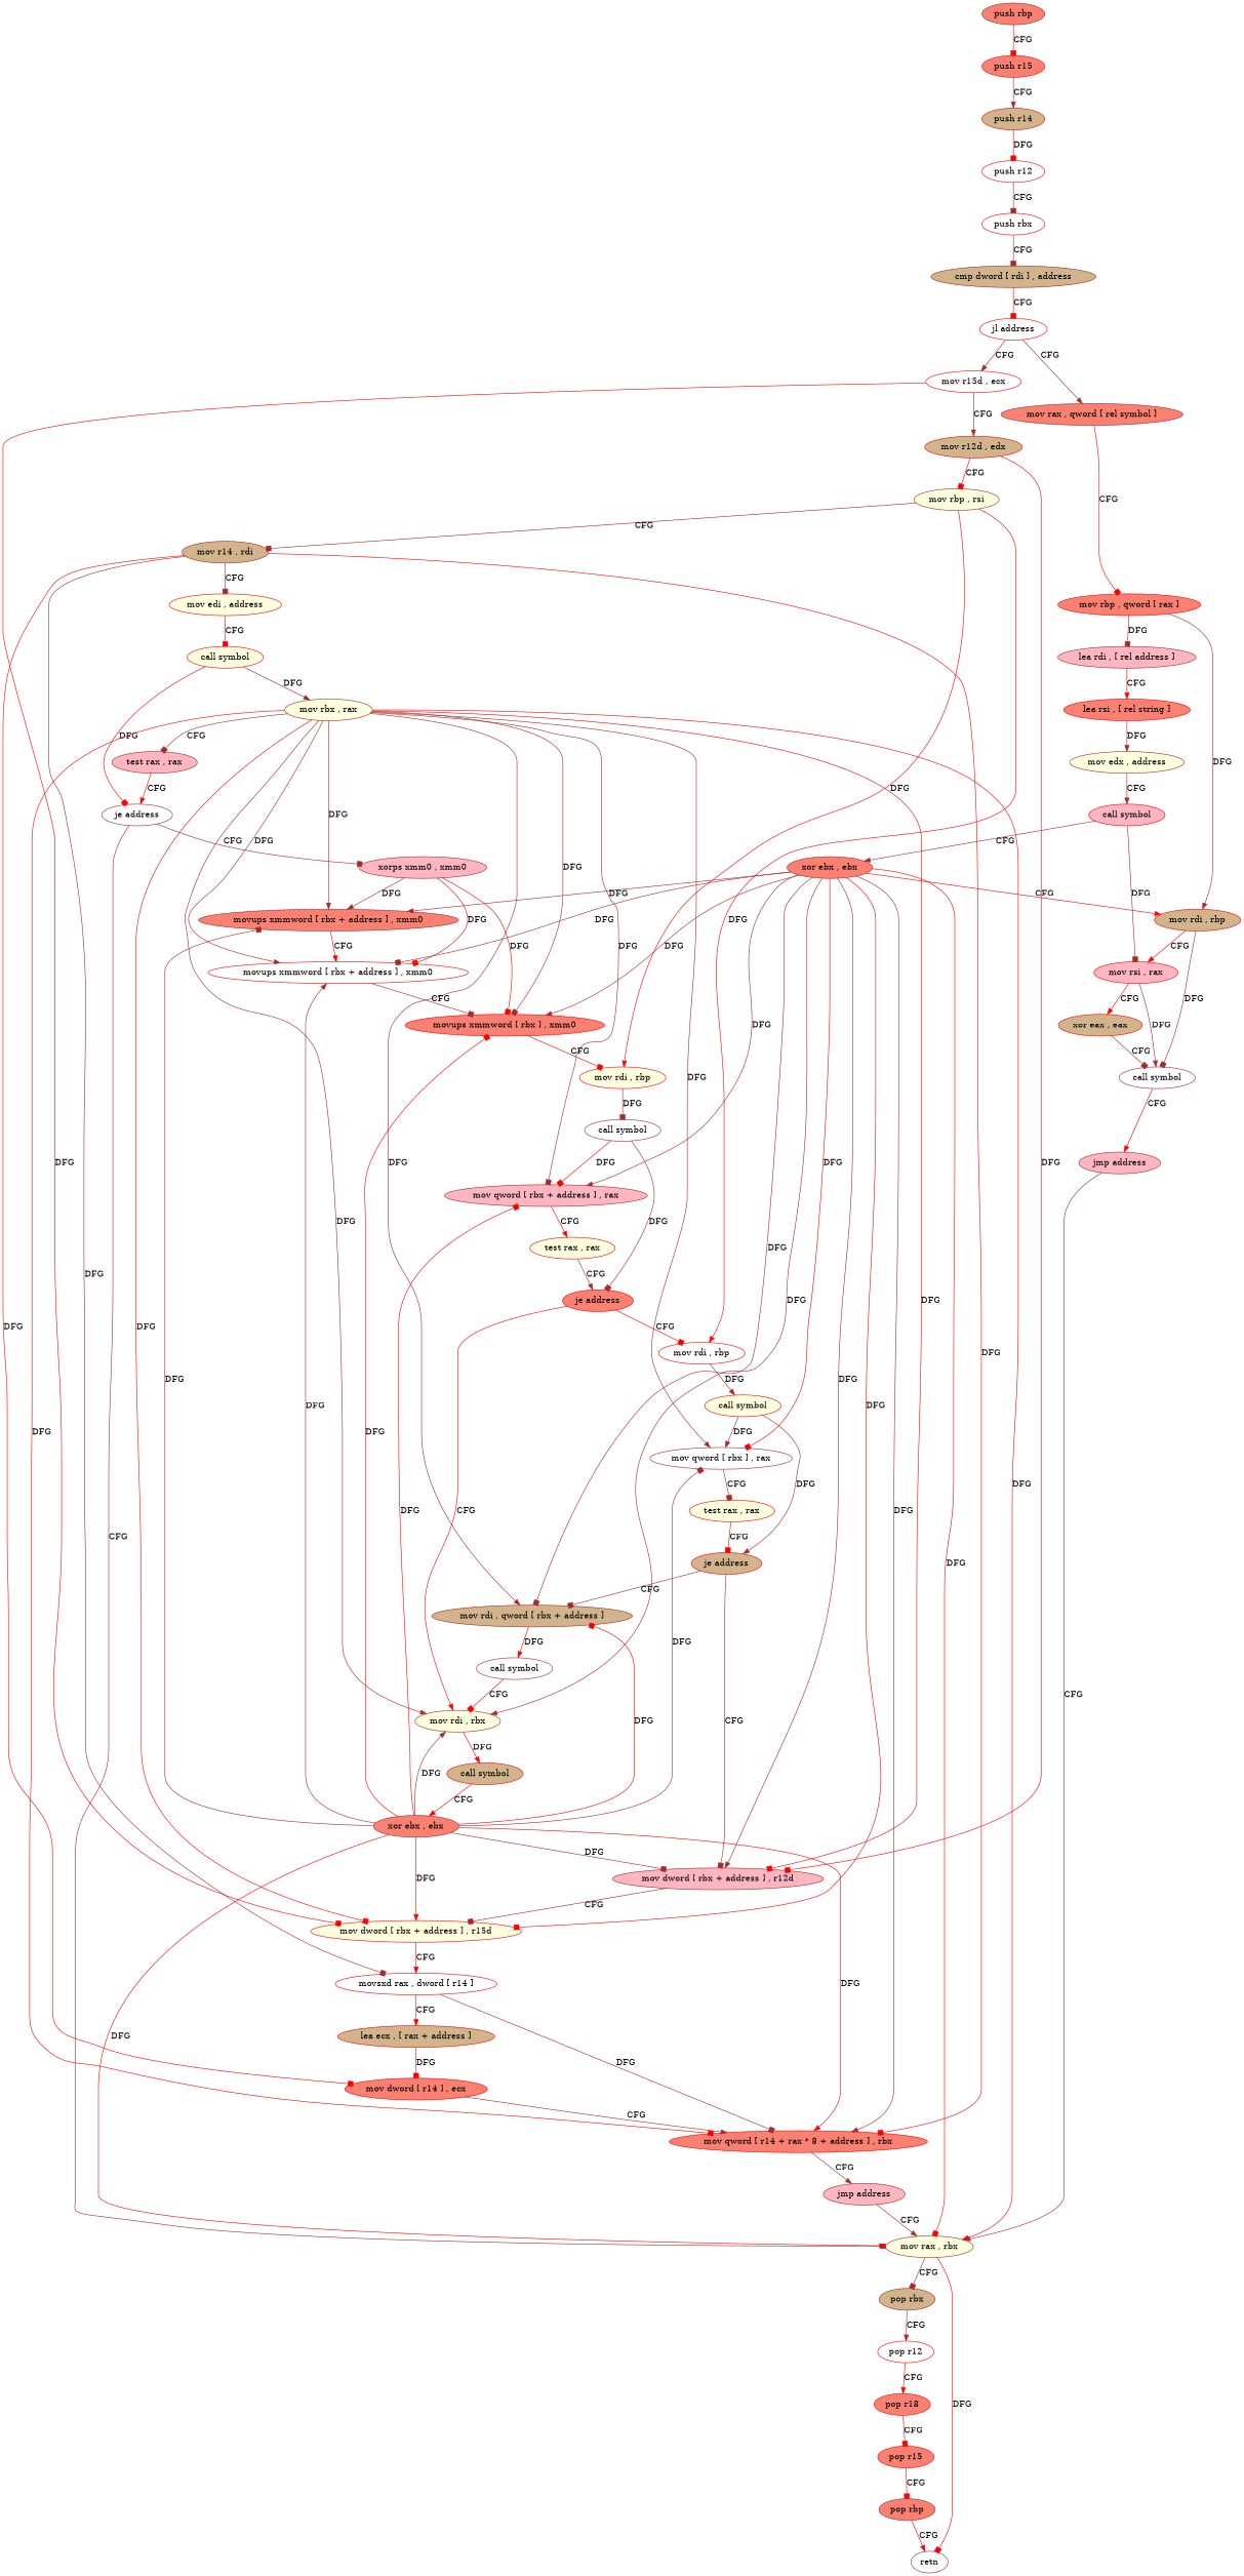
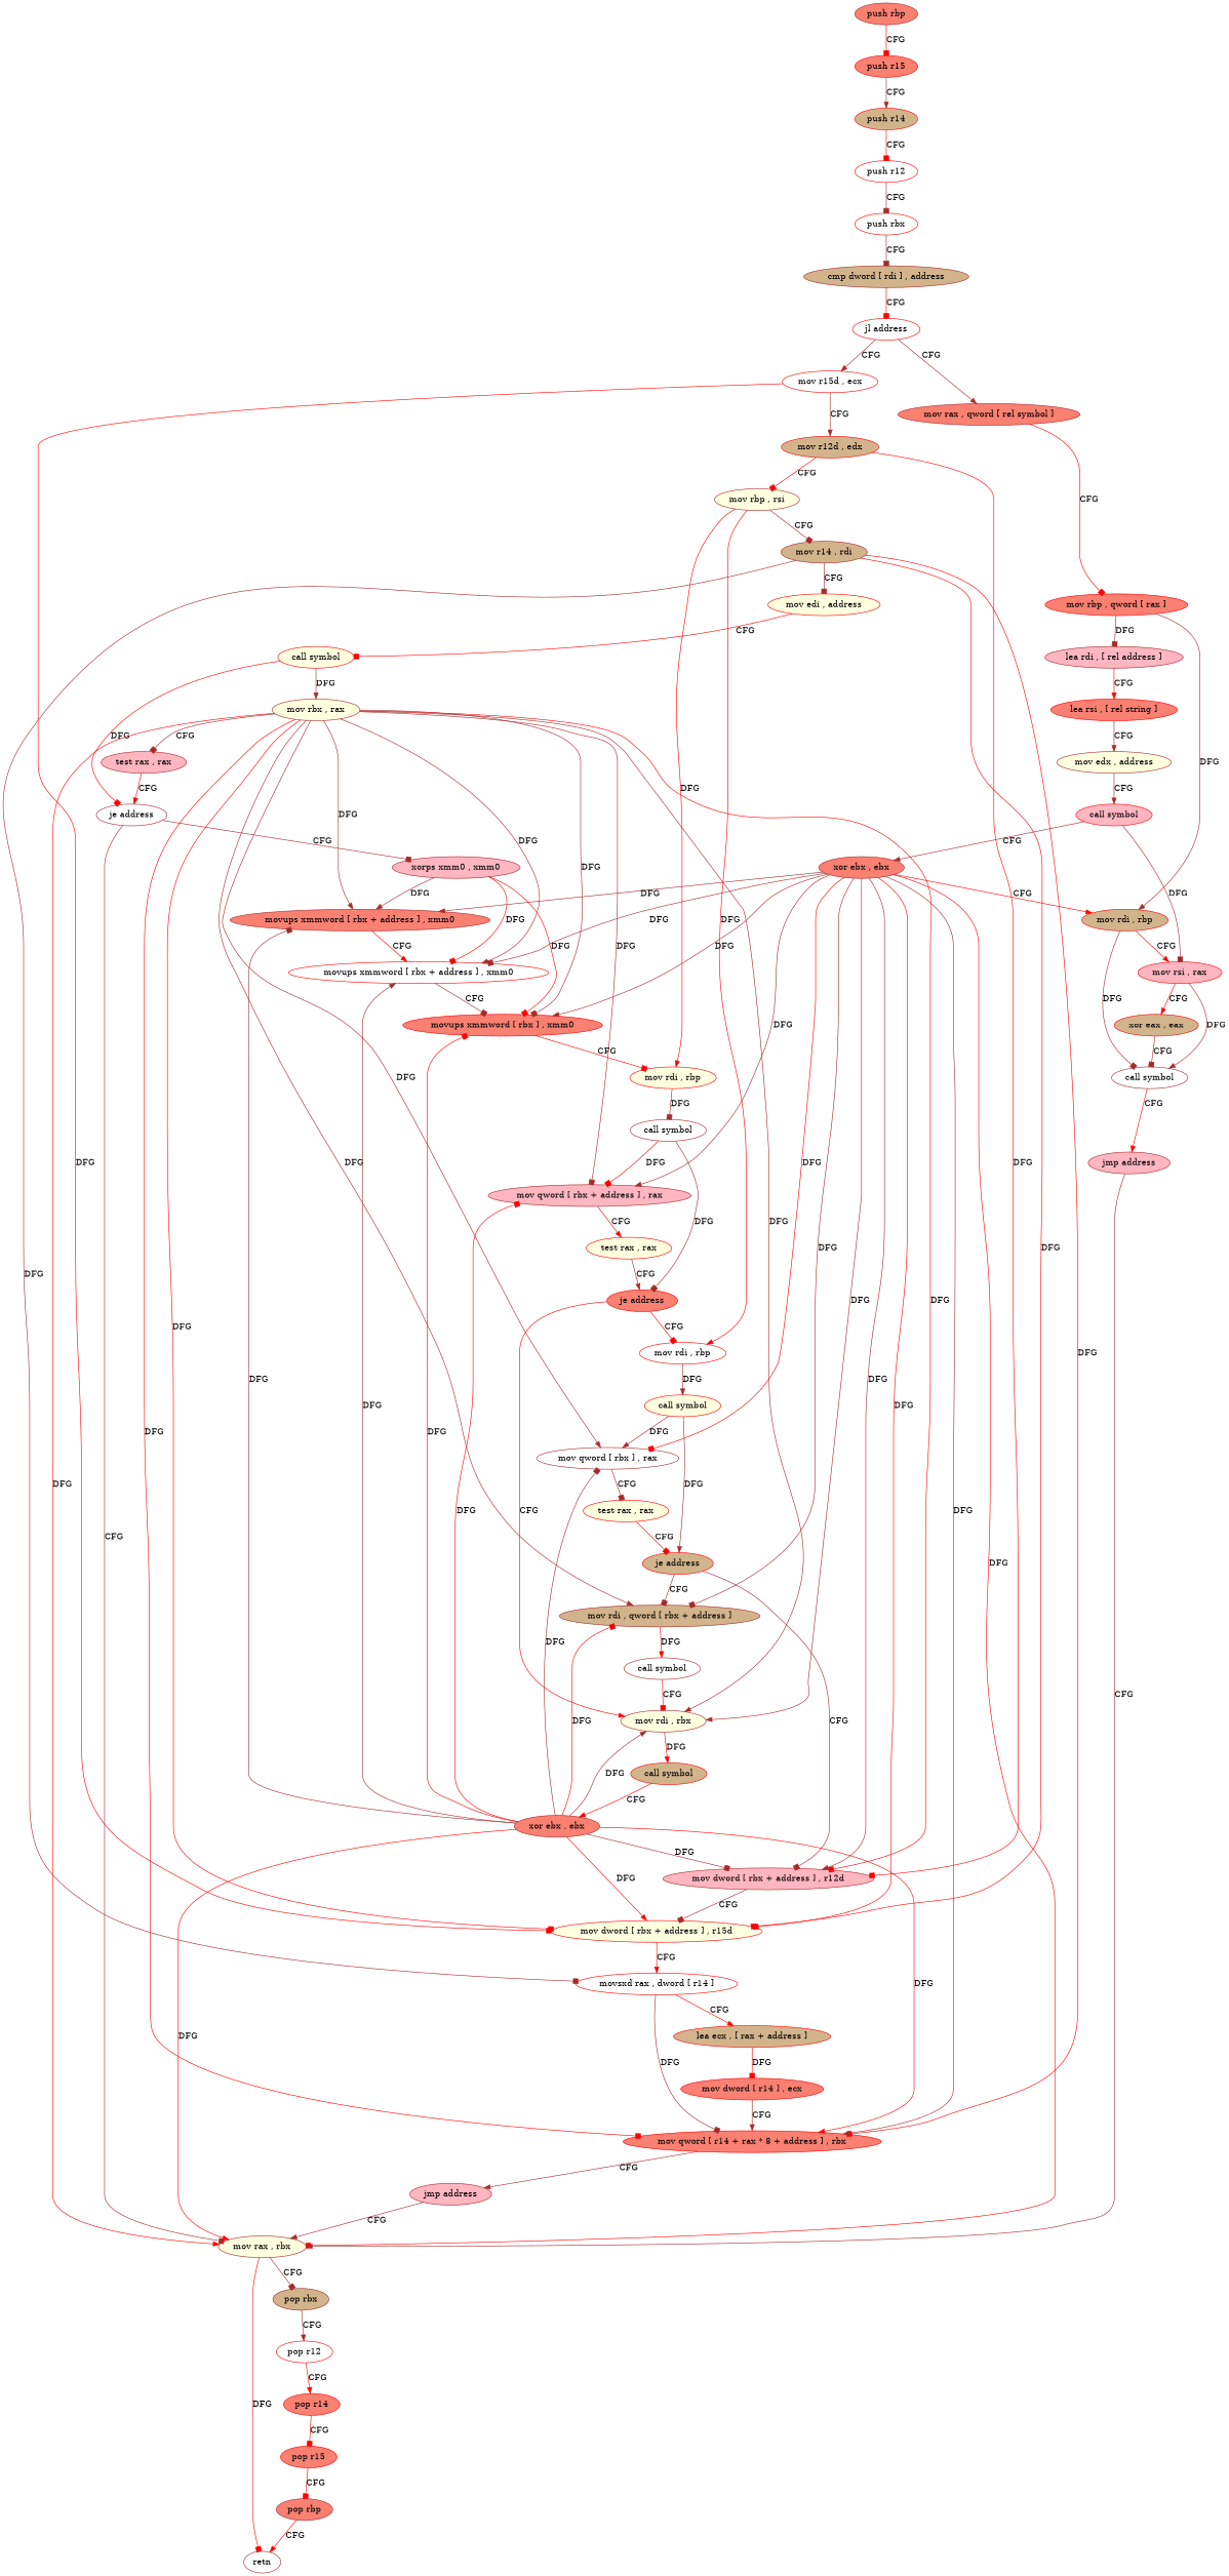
  digraph {
    node [color=red fillcolor=salmon style=filled]
    edge [arrowhead=box color=brown]
    n1 [color=brown label="push rbp"]
    n2 [label="push r15"]
    n3 [fillcolor=tan label="push r14"]
    n4 [fillcolor=white label="push r12"]
    n5 [fillcolor=white label="push rbx"]
    n6 [color=brown fillcolor=tan label="cmp dword [ rdi ] , address"]
    n7 [fillcolor=white label="jl address"]
    n8 [fillcolor=white label="mov r15d , ecx"]
    n9 [color=brown label="mov rax , qword [ rel symbol ]"]
    n10 [fillcolor=tan label="mov r12d , edx"]
    n11 [fillcolor=lightyellow label="mov dword [ rbx + address ] , r15d"]
    n12 [label="mov rbp , qword [ rax ]"]
    n13 [color=brown fillcolor=lightyellow label="mov rbp , rsi"]
    n14 [color=brown fillcolor=lightpink label="mov dword [ rbx + address ] , r12d"]
    n15 [fillcolor=white label="movsxd rax , dword [ r14 ]"]
    n16 [color=brown fillcolor=lightpink label="lea rdi , [ rel address ]"]
    n17 [fillcolor=tan label="mov rdi , rbp"]
    n18 [color=brown fillcolor=tan label="mov r14 , rdi"]
    n19 [fillcolor=lightyellow label="mov rdi , rbp"]
    n20 [fillcolor=white label="mov rdi , rbp"]
    n21 [fillcolor=lightyellow label="mov edi , address"]
    n22 [label="mov dword [ r14 ] , ecx"]
    n23 [label="mov qword [ r14 + rax * 8 + address ] , rbx"]
    n24 [color=brown fillcolor=white label="call symbol"]
    n25 [fillcolor=lightyellow label="call symbol"]
    n26 [fillcolor=lightyellow label="call symbol"]
    n27 [fillcolor=tan label="lea ecx , [ rax + address ]"]
    n28 [color=brown fillcolor=lightpink label="jmp address"]
    n29 [color=brown fillcolor=lightyellow label="mov rbx , rax"]
    n30 [color=brown fillcolor=white label="je address"]
    n31 [color=brown fillcolor=lightpink label="test rax , rax"]
    n32 [color=brown fillcolor=lightyellow label="mov rax , rbx"]
    n33 [color=brown label="movups xmmword [ rbx + address ] , xmm0"]
    n34 [fillcolor=white label="movups xmmword [ rbx + address ] , xmm0"]
    n35 [label="movups xmmword [ rbx ] , xmm0"]
    n36 [color=brown fillcolor=lightpink label="mov qword [ rbx + address ] , rax"]
    n37 [color=brown fillcolor=lightyellow label="mov rdi , rbx"]
    n38 [color=brown fillcolor=white label="mov qword [ rbx ] , rax"]
    n39 [color=brown fillcolor=tan label="mov rdi , qword [ rbx + address ]"]
    n40 [color=brown fillcolor=lightpink label="xorps xmm0 , xmm0"]
    n41 [color=brown fillcolor=tan label="pop rbx"]
    n42 [color=brown fillcolor=white label=retn]
    n43 [fillcolor=lightyellow label="test rax , rax"]
    n44 [fillcolor=tan label="call symbol"]
    n45 [fillcolor=lightyellow label="test rax , rax"]
    n46 [color=brown fillcolor=white label="call symbol"]
    n47 [fillcolor=white label="pop r12"]
    n48 [label="lea rsi , [ rel string ]"]
    n49 [fillcolor=lightpink label="mov rsi , rax"]
    n50 [color=brown fillcolor=white label="call symbol"]
    n51 [color=brown fillcolor=lightyellow label="mov edx , address"]
    n52 [fillcolor=lightpink label="call symbol"]
    n53 [color=brown label="xor ebx , ebx"]
    n54 [fillcolor=tan label="xor eax , eax"]
    n55 [color=brown fillcolor=lightpink label="jmp address"]
-   n56 [label="pop r18"]
+   n56 [label="pop r14"]
    n57 [label="pop r15"]
    n58 [color=brown label="pop rbp"]
    n59 [label="je address"]
    n60 [color=brown label="xor ebx , ebx"]
    n61 [fillcolor=tan label="je address"]
    n1 -> n2 [color=red label=CFG]
    n2 -> n3 [arrowhead=normal label=CFG]
-   n3 -> n4 [color=red label=DFG]
+   n3 -> n4 [color=red label=CFG]
    n4 -> n5 [label=CFG]
    n5 -> n6 [label=CFG]
    n6 -> n7 [color=red label=CFG]
    n7 -> n8 [arrowhead=normal label=CFG]
    n7 -> n9 [arrowhead=normal label=CFG]
    n8 -> n10 [arrowhead=normal label=CFG]
    n8 -> n11 [color=red label=DFG]
    n9 -> n12 [color=red label=CFG]
    n10 -> n13 [color=red label=CFG]
    n10 -> n14 [color=red label=DFG]
    n11 -> n15 [arrowhead=normal color=red label=CFG]
    n12 -> n16 [label=DFG]
    n12 -> n17 [arrowhead=normal label=DFG]
    n13 -> n18 [label=CFG]
    n13 -> n19 [arrowhead=normal color=red label=DFG]
    n13 -> n20 [arrowhead=normal color=red label=DFG]
    n14 -> n11 [label=CFG]
    n15 -> n23 [label=DFG]
    n15 -> n27 [arrowhead=normal color=red label=CFG]
    n16 -> n48 [arrowhead=normal color=red label=CFG]
    n17 -> n49 [arrowhead=normal color=red label=CFG]
    n17 -> n50 [label=DFG]
    n18 -> n15 [label=DFG]
    n18 -> n21 [label=CFG]
-   n18 -> n22 [color=red label=DFG]
+   n18 -> n11 [color=red label=DFG]
    n18 -> n23 [color=red label=DFG]
    n19 -> n24 [label=DFG]
    n20 -> n25 [arrowhead=normal label=DFG]
    n21 -> n26 [color=red label=CFG]
    n22 -> n23 [arrowhead=normal label=CFG]
    n23 -> n28 [arrowhead=normal label=CFG]
    n24 -> n36 [color=red label=DFG]
    n24 -> n59 [label=DFG]
    n25 -> n38 [arrowhead=normal label=DFG]
    n25 -> n61 [arrowhead=normal label=DFG]
    n26 -> n29 [arrowhead=normal label=DFG]
    n26 -> n30 [color=red label=DFG]
    n27 -> n22 [color=red label=DFG]
    n28 -> n32 [arrowhead=normal label=CFG]
    n29 -> n11 [color=red label=DFG]
    n29 -> n14 [color=red label=DFG]
    n29 -> n23 [color=red label=DFG]
    n29 -> n31 [label=CFG]
    n29 -> n32 [arrowhead=normal color=red label=DFG]
    n29 -> n33 [arrowhead=normal label=DFG]
    n29 -> n34 [arrowhead=normal label=DFG]
    n29 -> n35 [label=DFG]
    n29 -> n36 [label=DFG]
    n29 -> n37 [arrowhead=normal label=DFG]
    n29 -> n38 [arrowhead=normal label=DFG]
    n29 -> n39 [arrowhead=normal label=DFG]
    n30 -> n32 [label=CFG]
    n30 -> n40 [label=CFG]
    n31 -> n30 [arrowhead=normal color=red label=CFG]
    n32 -> n41 [label=CFG]
    n32 -> n42 [color=red label=DFG]
    n33 -> n34 [arrowhead=normal color=red label=CFG]
    n34 -> n35 [label=CFG]
    n35 -> n19 [color=red label=CFG]
    n36 -> n43 [arrowhead=normal color=red label=CFG]
    n37 -> n44 [arrowhead=normal color=red label=DFG]
    n38 -> n45 [label=CFG]
    n39 -> n46 [arrowhead=normal color=red label=DFG]
    n40 -> n33 [arrowhead=normal label=DFG]
    n40 -> n34 [color=red label=DFG]
    n40 -> n35 [color=red label=DFG]
    n41 -> n47 [arrowhead=normal label=CFG]
    n43 -> n59 [arrowhead=normal label=CFG]
    n44 -> n60 [arrowhead=normal color=red label=CFG]
    n45 -> n61 [color=red label=CFG]
    n46 -> n37 [color=red label=CFG]
    n47 -> n56 [arrowhead=normal color=red label=CFG]
-   n48 -> n51 [arrowhead=normal label=DFG]
+   n48 -> n51 [arrowhead=normal label=CFG]
    n49 -> n50 [arrowhead=normal label=DFG]
    n49 -> n54 [arrowhead=normal color=red label=CFG]
    n50 -> n55 [arrowhead=normal color=red label=CFG]
    n51 -> n52 [arrowhead=normal label=CFG]
    n52 -> n49 [label=DFG]
    n52 -> n53 [arrowhead=normal label=CFG]
    n53 -> n11 [color=red label=DFG]
    n53 -> n14 [arrowhead=normal label=DFG]
    n53 -> n17 [arrowhead=normal color=red label=CFG]
    n53 -> n23 [arrowhead=normal label=DFG]
    n53 -> n32 [color=red label=DFG]
    n53 -> n33 [arrowhead=normal label=DFG]
    n53 -> n34 [label=DFG]
    n53 -> n35 [arrowhead=normal label=DFG]
    n53 -> n36 [arrowhead=normal label=DFG]
    n53 -> n37 [arrowhead=normal label=DFG]
    n53 -> n38 [color=red label=DFG]
    n53 -> n39 [label=DFG]
    n54 -> n50 [label=CFG]
    n55 -> n32 [arrowhead=normal label=CFG]
    n56 -> n57 [color=red label=CFG]
    n57 -> n58 [color=red label=CFG]
    n58 -> n42 [arrowhead=normal color=red label=CFG]
    n59 -> n20 [color=red label=CFG]
    n59 -> n37 [arrowhead=normal color=red label=CFG]
    n60 -> n11 [arrowhead=normal color=red label=DFG]
    n60 -> n14 [label=DFG]
    n60 -> n23 [arrowhead=normal color=red label=DFG]
    n60 -> n32 [arrowhead=normal color=red label=DFG]
    n60 -> n33 [label=DFG]
    n60 -> n34 [arrowhead=normal label=DFG]
    n60 -> n35 [color=red label=DFG]
    n60 -> n36 [color=red label=DFG]
    n60 -> n37 [arrowhead=normal label=DFG]
    n60 -> n38 [label=DFG]
    n60 -> n39 [color=red label=DFG]
    n61 -> n14 [label=CFG]
    n61 -> n39 [label=CFG]
  }
